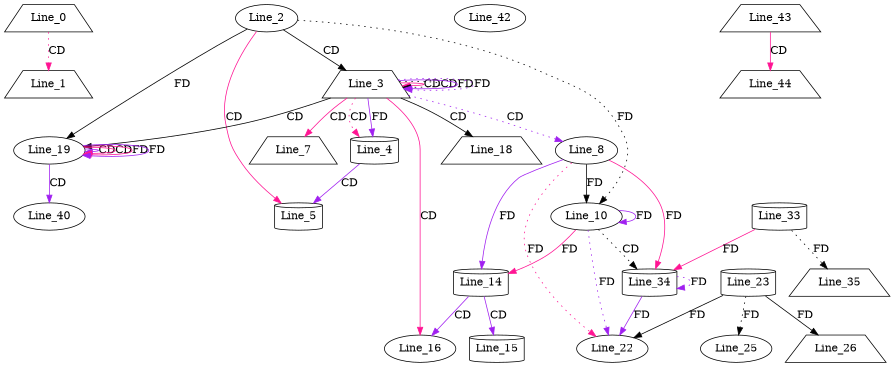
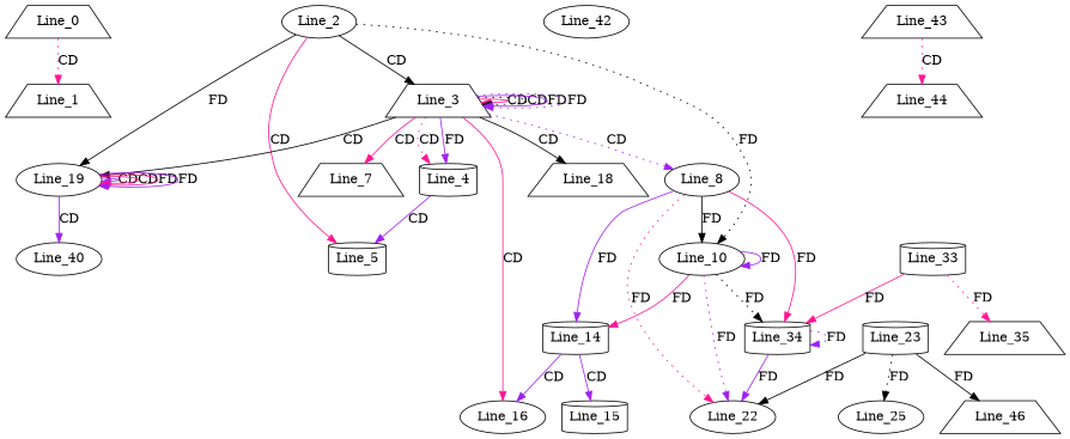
  digraph {
    node [shape=trapezium]
    edge [color=purple style=solid]
    Line_0
    Line_1
    Line_2 [shape=ellipse]
    Line_3
    Line_5 [shape=cylinder]
    Line_10 [shape=ellipse]
    Line_19 [shape=ellipse]
    Line_4 [shape=cylinder]
    Line_7
    Line_8 [shape=ellipse]
    Line_18
    Line_16 [shape=ellipse]
    Line_14 [shape=cylinder]
    n14 [label=Line_22 shape=ellipse]
    Line_34 [shape=cylinder]
    Line_40 [shape=ellipse]
    Line_15 [shape=cylinder]
    Line_23 [shape=cylinder]
    Line_25 [shape=ellipse]
-   Line_26
+   Line_26 [label=Line_46]
    Line_33 [shape=cylinder]
    Line_35
    Line_42 [shape=ellipse]
    Line_43
    Line_44
    Line_0 -> Line_1 [color=deeppink label=CD style=dotted]
    Line_2 -> Line_3 [color=black label=CD]
    Line_2 -> Line_5 [color=deeppink label=CD]
    Line_2 -> Line_10 [color=black label=FD style=dotted]
    Line_2 -> Line_19 [color=black label=FD]
    Line_3 -> Line_3 [color=deeppink label=CD]
    Line_3 -> Line_3 [color=black label=CD style=dotted]
    Line_3 -> Line_3 [label=FD]
    Line_3 -> Line_3 [label=FD style=dotted]
    Line_3 -> Line_19 [color=black label=CD]
    Line_3 -> Line_4 [color=deeppink label=CD style=dotted]
    Line_3 -> Line_4 [label=FD]
    Line_3 -> Line_7 [color=deeppink label=CD]
    Line_3 -> Line_8 [label=CD style=dotted]
    Line_3 -> Line_18 [color=black label=CD]
    Line_3 -> Line_16 [color=deeppink label=CD]
    Line_10 -> Line_10 [label=FD]
    Line_10 -> Line_14 [color=deeppink label=FD]
    Line_10 -> n14 [label=FD style=dotted]
-   Line_10 -> Line_34 [color=black label=CD style=dotted]
+   Line_10 -> Line_34 [color=black label=FD style=dotted]
    Line_19 -> Line_19 [label=CD]
    Line_19 -> Line_19 [color=deeppink label=CD]
    Line_19 -> Line_19 [color=deeppink label=FD]
    Line_19 -> Line_19 [label=FD]
    Line_19 -> Line_40 [label=CD]
    Line_4 -> Line_5 [label=CD]
    Line_8 -> Line_10 [color=black label=FD]
    Line_8 -> Line_14 [label=FD]
    Line_8 -> n14 [color=deeppink label=FD style=dotted]
    Line_8 -> Line_34 [color=deeppink label=FD]
    Line_14 -> Line_16 [label=CD]
    Line_14 -> Line_15 [label=CD]
    Line_34 -> n14 [label=FD]
    Line_34 -> Line_34 [label=FD style=dotted]
    Line_23 -> n14 [color=black label=FD]
    Line_23 -> Line_25 [color=black label=FD style=dotted]
    Line_23 -> Line_26 [color=black label=FD]
    Line_33 -> Line_34 [color=deeppink label=FD]
-   Line_33 -> Line_35 [color=black label=FD style=dotted]
-   Line_43 -> Line_44 [color=deeppink label=CD]
+   Line_33 -> Line_35 [color=deeppink label=FD style=dotted]
+   Line_43 -> Line_44 [color=deeppink label=CD style=dotted]
  }
